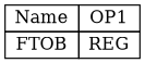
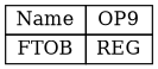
  digraph {
    nodesep=0.5
    ranksep=2
-   n1 [label=< <table border="0" cellborder="1" cellspacing="0"> <tr><td> Name </td> <td> OP1 </td> </tr> <tr><td> FTOB </td><td> REG </td> </tr> </table>> shape=plain]
+   n1 [label=< <table border="0" cellborder="1" cellspacing="0"> <tr><td> Name </td> <td> OP9 </td> </tr> <tr><td> FTOB </td><td> REG </td> </tr> </table>> shape=plain]
  }
